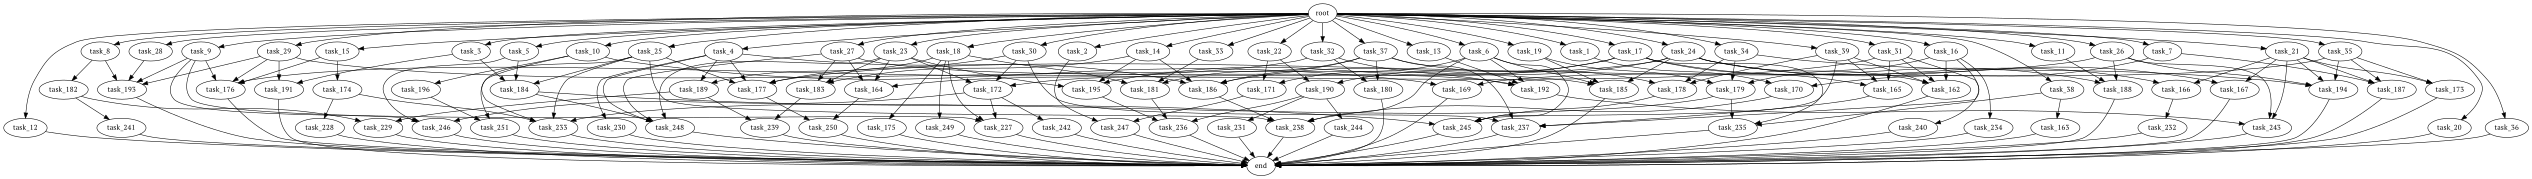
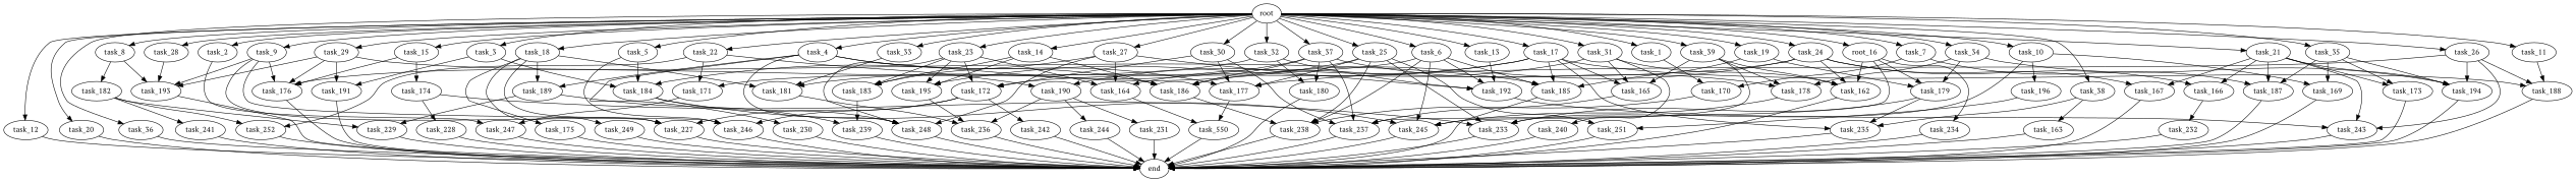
  digraph {
    fontname="PT Serif"
    node [fontname="PT Serif"]
    edge [fontname="PT Serif"]
    root
    task_1
    task_2
    task_3
    task_4
    task_5
    task_6
    task_7
    task_8
    task_9
    task_10
    task_11
    task_12
    task_13
    task_14
    task_15
-   task_16
+   task_16 [label=root_16]
    task_17
    task_18
    task_19
    task_20
    task_21
    task_22
    task_23
    task_24
    task_25
    task_26
    task_27
    task_28
    task_29
    task_30
    task_31
    task_32
    task_33
    task_34
    task_35
    task_36
    task_37
    task_38
    task_39
    task_170
    task_247
    task_184
    task_191
    task_177
    task_186
    task_189
    task_230
    task_248
    task_246
    task_171
    task_185
    task_192
    task_238
    task_245
    task_187
    task_182
    task_193
    task_176
    task_227
    task_169
    task_196
    task_233
    task_188
    end
    task_183
    task_195
    task_174
    task_162
    task_179
    task_234
    task_237
    task_165
    task_190
    task_235
    task_175
    task_181
    task_249
    task_166
    task_167
    task_173
    task_194
    task_243
+   task_252
    task_164
    task_172
    task_251
    task_240
    task_180
    task_178
    task_163
-   task_250
+   task_250 [label=task_550]
    task_229
    task_239
    task_241
    task_236
    task_228
    task_231
    task_244
    task_232
    task_242
    root -> task_1
    root -> task_2
    root -> task_3
    root -> task_4
    root -> task_5
    root -> task_6
    root -> task_7
    root -> task_8
    root -> task_9
    root -> task_10
    root -> task_11
    root -> task_12
    root -> task_13
    root -> task_14
    root -> task_15
    root -> task_16
    root -> task_17
    root -> task_18
    root -> task_19
    root -> task_20
    root -> task_21
    root -> task_22
    root -> task_23
    root -> task_24
    root -> task_25
    root -> task_26
    root -> task_27
    root -> task_28
    root -> task_29
    root -> task_30
    root -> task_31
    root -> task_32
    root -> task_33
    root -> task_34
    root -> task_35
    root -> task_36
    root -> task_37
    root -> task_38
    root -> task_39
    task_1 -> task_170
    task_2 -> task_247
    task_3 -> task_184
    task_3 -> task_191
    task_4 -> task_177
    task_4 -> task_186
    task_4 -> task_189
    task_4 -> task_230
    task_4 -> task_248
    task_5 -> task_184
    task_5 -> task_246
    task_6 -> task_171
    task_6 -> task_185
    task_6 -> task_192
    task_6 -> task_238
    task_6 -> task_245
    task_7 -> task_170
    task_7 -> task_187
    task_8 -> task_182
    task_8 -> task_193
    task_9 -> task_246
    task_9 -> task_193
    task_9 -> task_176
    task_9 -> task_227
    task_10 -> task_169
    task_10 -> task_196
    task_10 -> task_233
    task_11 -> task_188
    task_12 -> end
    task_13 -> task_192
    task_14 -> task_186
    task_14 -> task_183
    task_14 -> task_195
    task_15 -> task_176
    task_15 -> task_174
    task_16 -> task_162
    task_16 -> task_179
    task_16 -> task_234
    task_16 -> task_237
    task_17 -> task_188
    task_17 -> task_195
    task_17 -> task_165
    task_17 -> task_190
    task_17 -> task_235
    task_18 -> task_189
    task_18 -> task_227
    task_18 -> task_175
    task_18 -> task_181
    task_18 -> task_249
    task_19 -> task_185
    task_19 -> task_179
    task_20 -> end
    task_21 -> task_187
    task_21 -> task_166
    task_21 -> task_167
    task_21 -> task_173
    task_21 -> task_194
    task_21 -> task_243
    task_22 -> task_171
    task_22 -> task_190
+   task_22 -> task_252
    task_23 -> task_248
    task_23 -> task_183
    task_23 -> task_195
    task_23 -> task_164
    task_23 -> task_172
    task_24 -> task_186
-   task_24 -> task_185
+   task_17 -> task_185
    task_24 -> task_162
    task_24 -> task_166
    task_24 -> task_167
    task_24 -> task_172
    task_25 -> task_184
    task_25 -> task_177
    task_25 -> task_238
    task_25 -> task_233
    task_25 -> task_251
    task_26 -> task_177
    task_26 -> task_188
    task_26 -> task_194
    task_26 -> task_243
    task_27 -> task_248
    task_27 -> task_192
    task_27 -> task_183
    task_27 -> task_164
    task_28 -> task_193
    task_29 -> task_191
    task_29 -> task_185
    task_29 -> task_193
    task_29 -> task_176
    task_30 -> task_177
    task_30 -> task_237
    task_30 -> task_172
    task_31 -> task_162
    task_31 -> task_165
    task_31 -> task_164
    task_31 -> task_240
    task_32 -> task_192
    task_32 -> task_176
    task_32 -> task_180
    task_33 -> task_181
    task_34 -> task_179
    task_34 -> task_194
    task_34 -> task_178
    task_35 -> task_187
    task_35 -> task_169
    task_35 -> task_173
    task_35 -> task_194
    task_36 -> end
    task_37 -> task_186
    task_37 -> task_237
    task_37 -> task_181
    task_37 -> task_180
    task_37 -> task_178
    task_38 -> task_235
    task_38 -> task_163
    task_39 -> task_245
    task_39 -> task_162
    task_39 -> task_165
    task_39 -> task_178
    task_170 -> task_238
    task_247 -> end
    task_184 -> task_248
    task_184 -> task_245
    task_191 -> end
    task_177 -> task_250
    task_186 -> task_238
    task_189 -> task_229
    task_189 -> task_239
    task_230 -> end
    task_248 -> end
    task_246 -> end
    task_171 -> task_247
    task_185 -> end
    task_192 -> task_243
    task_238 -> end
    task_245 -> end
    task_187 -> end
+   task_182 -> task_252
    task_182 -> task_229
    task_182 -> task_241
    task_193 -> end
    task_176 -> end
    task_227 -> end
    task_169 -> end
    task_196 -> task_251
    task_233 -> end
    task_188 -> end
    task_183 -> task_239
    task_195 -> task_236
    task_174 -> task_233
    task_174 -> task_228
    task_162 -> end
    task_179 -> task_233
    task_179 -> task_235
    task_234 -> end
    task_237 -> end
    task_165 -> task_237
    task_190 -> task_236
    task_190 -> task_231
    task_190 -> task_244
    task_235 -> end
    task_175 -> end
    task_181 -> task_236
    task_249 -> end
    task_166 -> task_232
    task_167 -> end
    task_173 -> end
    task_194 -> end
    task_243 -> end
+   task_252 -> end
    task_164 -> task_250
    task_172 -> task_246
    task_172 -> task_227
    task_172 -> task_242
    task_251 -> end
    task_240 -> end
    task_180 -> end
    task_178 -> task_245
    task_163 -> end
    task_250 -> end
    task_229 -> end
    task_239 -> end
    task_241 -> end
    task_236 -> end
    task_228 -> end
    task_231 -> end
    task_244 -> end
    task_232 -> end
    task_242 -> end
  }
